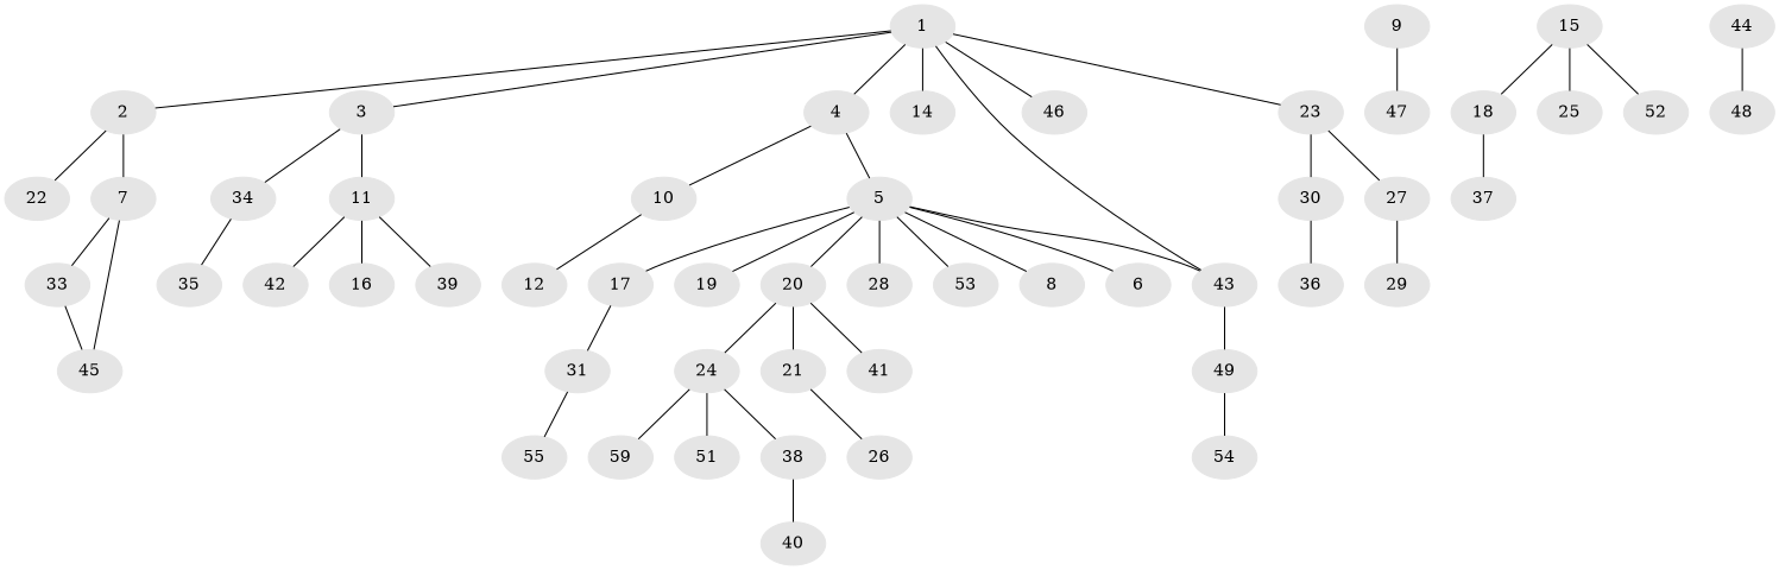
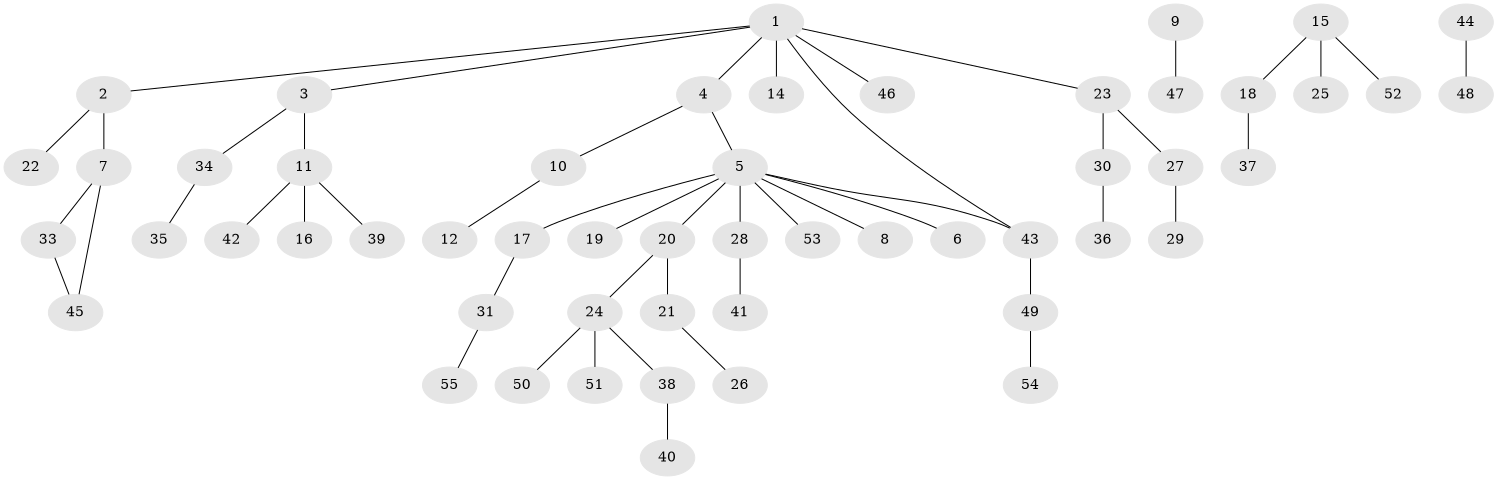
  graph {
    node [color=gray90 style=filled]
    1
    2
    3
    4
    14
    23
    46
    43
    7
    22
    11
    34
    5
    10
    9
    47
    27
    30
    33
    45
    16
    39
    42
    35
    6
    8
    17
    19
    20
    28
    53
    12
    31
    21
    24
    41
    49
    15
    18
    25
    52
    37
    55
    26
    38
-   50 [label=59]
+   50
    51
    29
    36
    40
    44
    48
    54
    1 -- 2
    1 -- 3
    1 -- 4
    1 -- 14
    1 -- 23
    1 -- 46
    1 -- 43
    2 -- 7
    2 -- 22
    3 -- 11
    3 -- 34
    4 -- 5
    4 -- 10
    23 -- 27
    23 -- 30
    43 -- 49
    7 -- 33
    7 -- 45
    11 -- 16
    11 -- 39
    11 -- 42
    34 -- 35
    5 -- 43
    5 -- 6
    5 -- 8
    5 -- 17
    5 -- 19
    5 -- 20
    5 -- 28
    5 -- 53
    10 -- 12
    9 -- 47
    27 -- 29
    30 -- 36
    33 -- 45
    17 -- 31
    20 -- 21
    20 -- 24
-   20 -- 41
+   28 -- 41
    31 -- 55
    21 -- 26
    24 -- 38
    24 -- 50
    24 -- 51
    49 -- 54
    15 -- 18
    15 -- 25
    15 -- 52
    18 -- 37
    38 -- 40
    44 -- 48
  }
